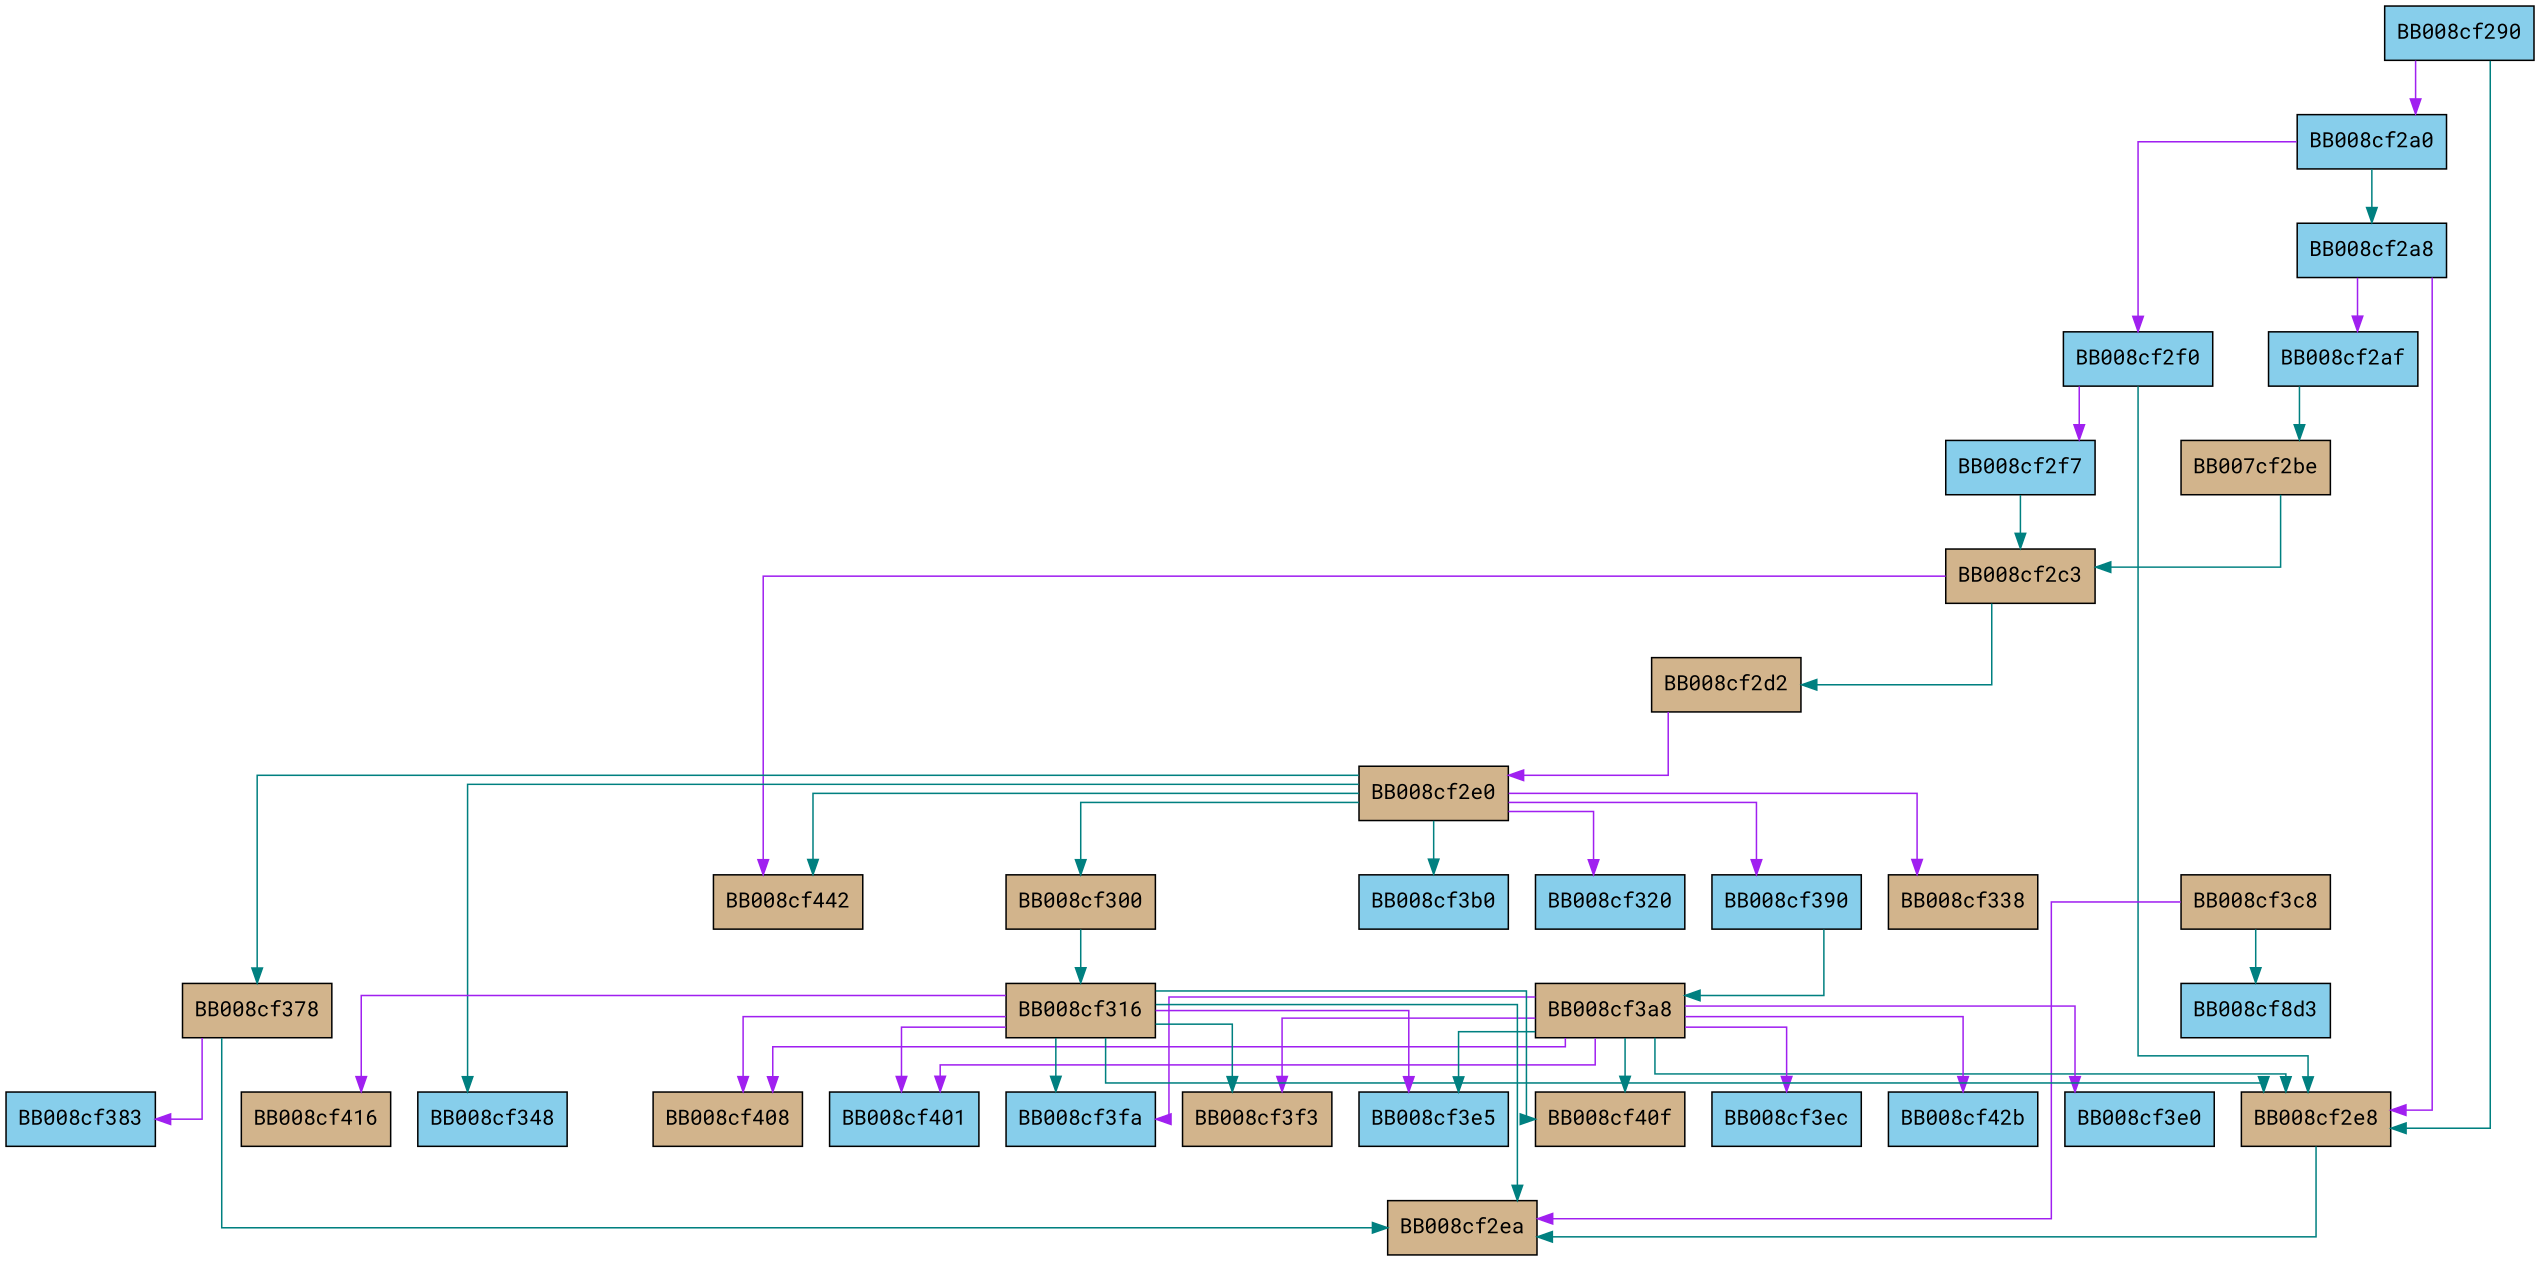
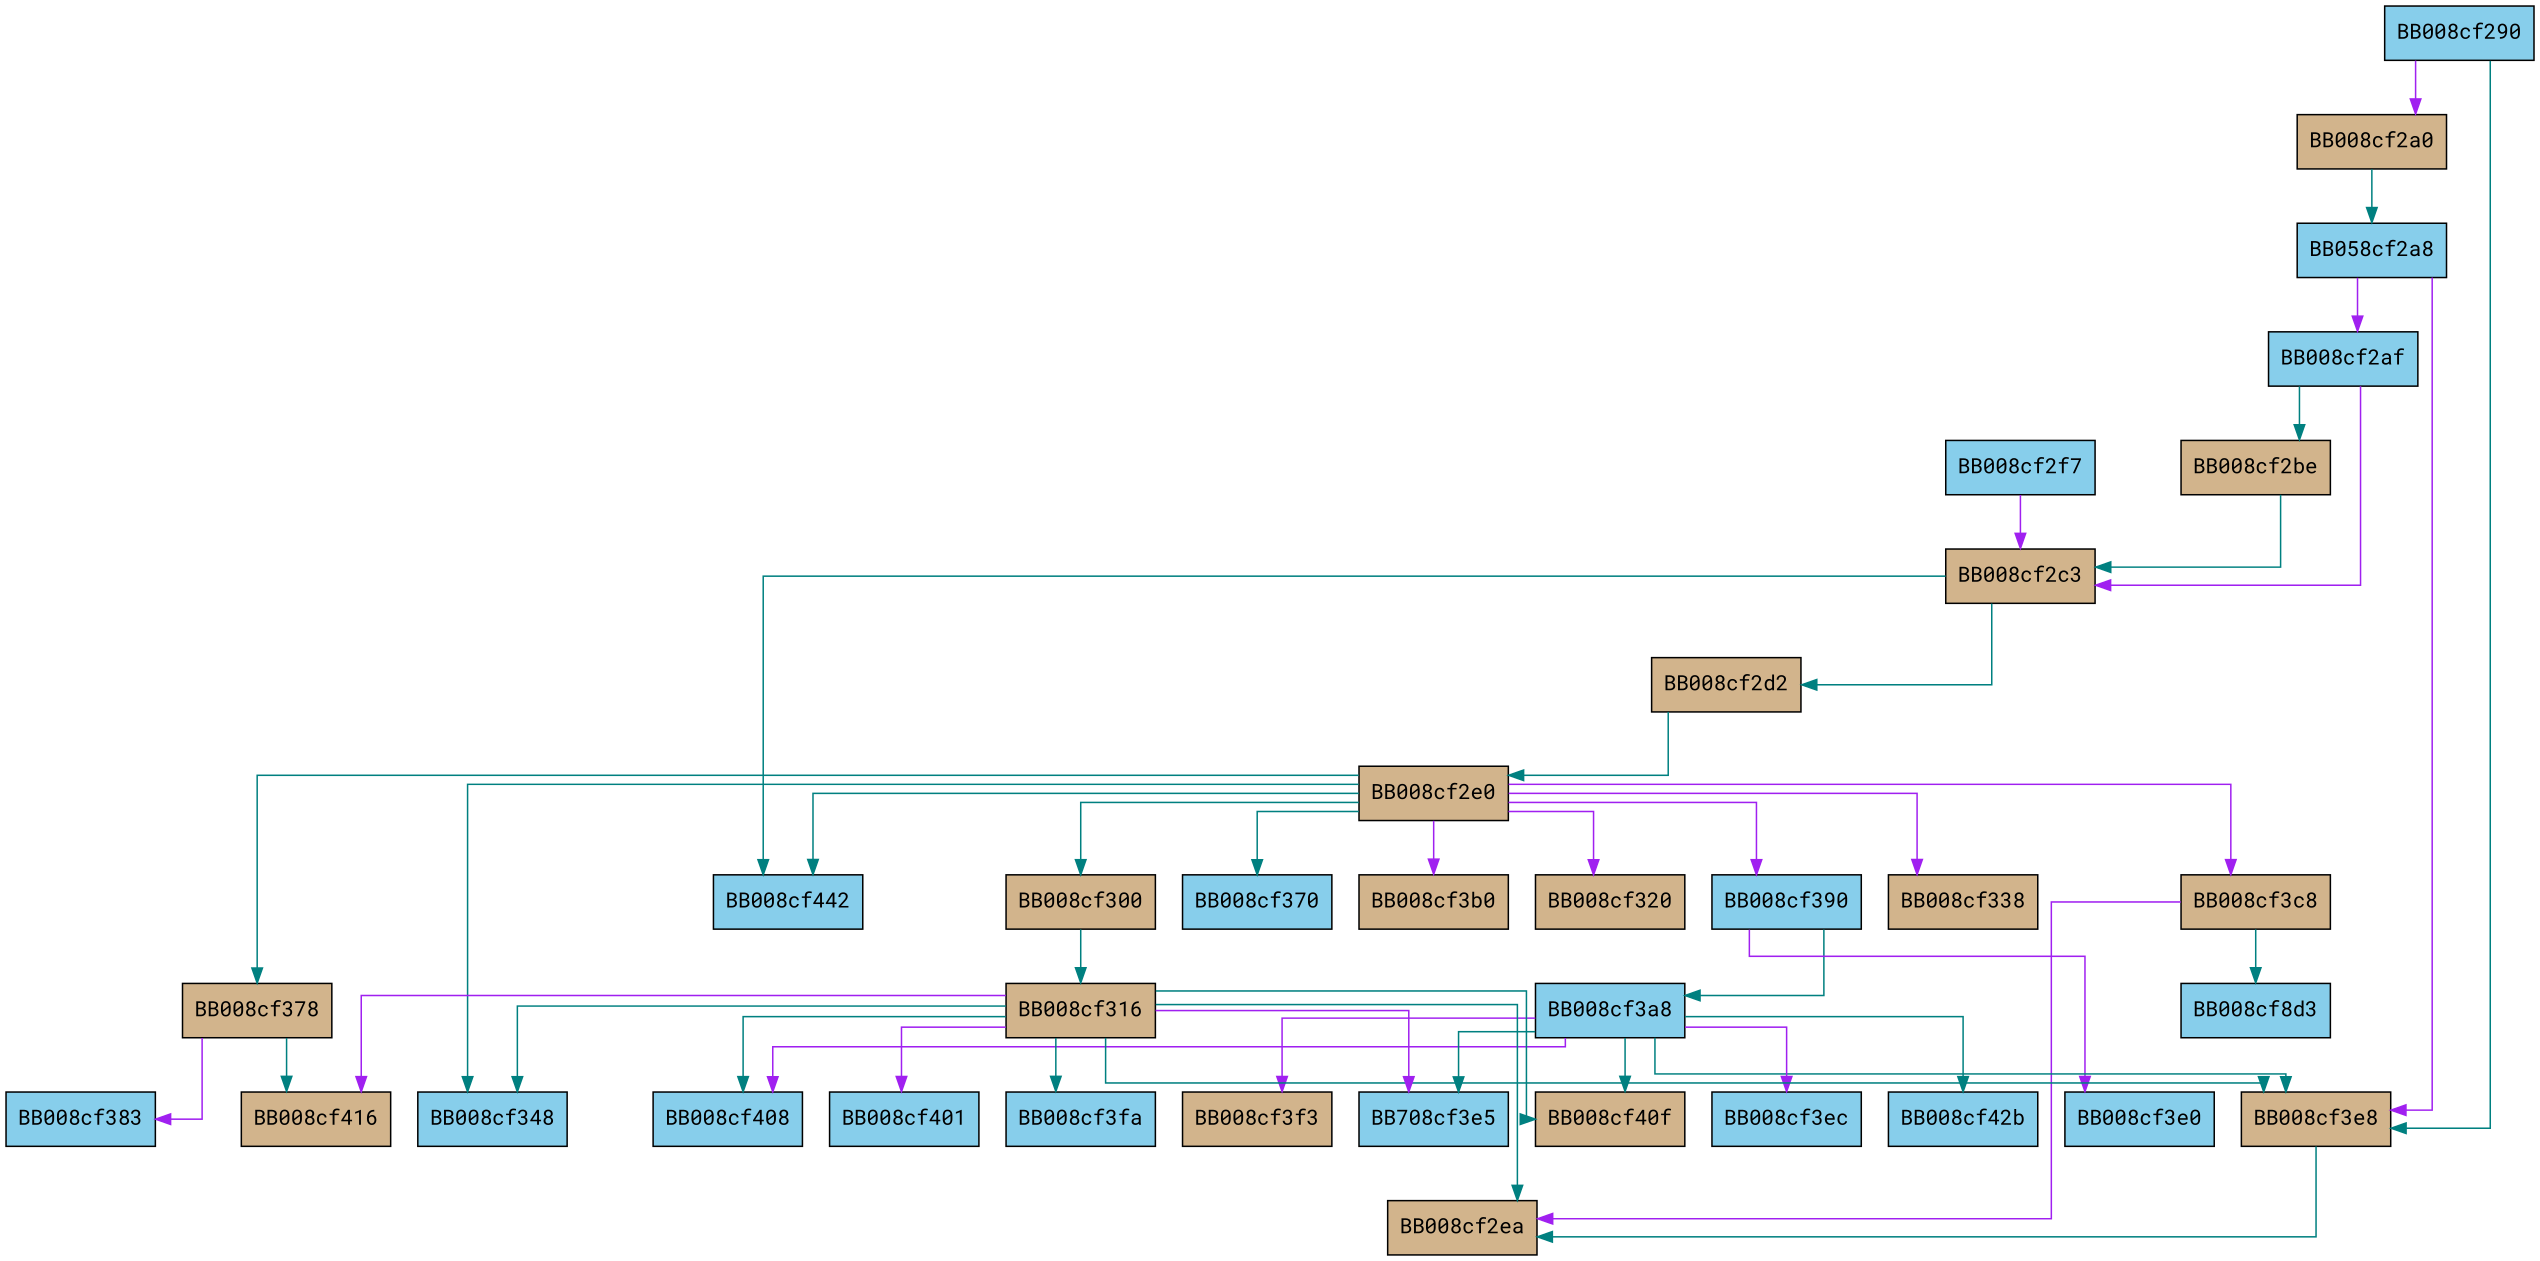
  digraph {
    fontname="Roboto Mono"
    splines=ortho
    node [fillcolor=skyblue fontname="Roboto Mono" shape=box style=filled]
    edge [color=teal fontname="Roboto Mono"]
-   BB008cf2e8 [fillcolor=tan]
+   BB008cf2e8 [fillcolor=tan label=BB008cf3e8]
    BB008cf290
-   BB008cf2a0
+   BB008cf2a0 [fillcolor=tan]
    BB008cf2ea [fillcolor=tan]
-   BB008cf2f0
-   BB008cf2a8
+   BB008cf2a8 [label=BB058cf2a8]
    BB008cf2f7
    BB008cf2af
    BB008cf2c3 [fillcolor=tan]
-   BB008cf2be [fillcolor=tan label=BB007cf2be]
-   BB008cf442 [fillcolor=tan]
+   BB008cf2be [fillcolor=tan]
+   BB008cf442
    BB008cf2d2 [fillcolor=tan]
    BB008cf2e0 [fillcolor=tan]
    BB008cf338 [fillcolor=tan]
    BB008cf348
+   BB008cf370
    BB008cf378 [fillcolor=tan]
    BB008cf390
-   BB008cf3b0
+   BB008cf3b0 [fillcolor=tan]
    BB008cf3c8 [fillcolor=tan]
    BB008cf300 [fillcolor=tan]
-   BB008cf320
+   BB008cf320 [fillcolor=tan]
    BB008cf383
-   BB008cf3a8 [fillcolor=tan]
+   BB008cf3a8
    n25 [label=BB008cf8d3]
    BB008cf316 [fillcolor=tan]
-   BB008cf408 [fillcolor=tan]
+   BB008cf408
    BB008cf401
    BB008cf3fa
    BB008cf3f3 [fillcolor=tan]
    BB008cf3ec
-   BB008cf3e5
+   BB008cf3e5 [label=BB708cf3e5]
    BB008cf40f [fillcolor=tan]
    BB008cf3e0
    BB008cf42b
    BB008cf416 [fillcolor=tan]
    BB008cf2e8 -> BB008cf2ea
    BB008cf290 -> BB008cf2e8
    BB008cf290 -> BB008cf2a0 [color=purple]
-   BB008cf2a0 -> BB008cf2f0 [color=purple]
    BB008cf2a0 -> BB008cf2a8
-   BB008cf2f0 -> BB008cf2e8
-   BB008cf2f0 -> BB008cf2f7 [color=purple]
    BB008cf2a8 -> BB008cf2e8 [color=purple]
    BB008cf2a8 -> BB008cf2af [color=purple]
-   BB008cf2f7 -> BB008cf2c3
+   BB008cf2f7 -> BB008cf2c3 [color=purple]
+   BB008cf2af -> BB008cf2c3 [color=purple]
    BB008cf2af -> BB008cf2be
-   BB008cf2c3 -> BB008cf442 [color=purple]
+   BB008cf2c3 -> BB008cf442
    BB008cf2c3 -> BB008cf2d2
    BB008cf2be -> BB008cf2c3
-   BB008cf2d2 -> BB008cf2e0 [color=purple]
+   BB008cf2d2 -> BB008cf2e0
    BB008cf2e0 -> BB008cf442
    BB008cf2e0 -> BB008cf338 [color=purple]
    BB008cf2e0 -> BB008cf348
+   BB008cf2e0 -> BB008cf370
    BB008cf2e0 -> BB008cf378
    BB008cf2e0 -> BB008cf390 [color=purple]
-   BB008cf2e0 -> BB008cf3b0
+   BB008cf2e0 -> BB008cf3b0 [color=purple]
+   BB008cf2e0 -> BB008cf3c8 [color=purple]
    BB008cf2e0 -> BB008cf300
    BB008cf2e0 -> BB008cf320 [color=purple]
-   BB008cf378 -> BB008cf2ea
+   BB008cf378 -> BB008cf416
    BB008cf378 -> BB008cf383 [color=purple]
    BB008cf390 -> BB008cf3a8
    BB008cf3c8 -> BB008cf2ea [color=purple]
    BB008cf3c8 -> n25
    BB008cf300 -> BB008cf316
    BB008cf3a8 -> BB008cf2e8
    BB008cf3a8 -> BB008cf408 [color=purple]
-   BB008cf3a8 -> BB008cf401 [color=purple]
-   BB008cf3a8 -> BB008cf3fa [color=purple]
    BB008cf3a8 -> BB008cf3f3 [color=purple]
    BB008cf3a8 -> BB008cf3ec [color=purple]
    BB008cf3a8 -> BB008cf3e5
    BB008cf3a8 -> BB008cf40f
-   BB008cf3a8 -> BB008cf3e0 [color=purple]
-   BB008cf3a8 -> BB008cf42b [color=purple]
+   BB008cf390 -> BB008cf3e0 [color=purple]
+   BB008cf3a8 -> BB008cf42b
    BB008cf316 -> BB008cf2e8
    BB008cf316 -> BB008cf2ea
-   BB008cf316 -> BB008cf408 [color=purple]
+   BB008cf316 -> BB008cf408
    BB008cf316 -> BB008cf401 [color=purple]
    BB008cf316 -> BB008cf3fa
-   BB008cf316 -> BB008cf3f3
+   BB008cf316 -> BB008cf348
    BB008cf316 -> BB008cf3e5 [color=purple]
    BB008cf316 -> BB008cf40f
    BB008cf316 -> BB008cf416 [color=purple]
  }
